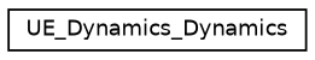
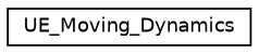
  digraph {
    rankdir=TB
-   n1 [color=black fillcolor=white fontname=Helvetica fontsize=10 height=0.2 label=UE_Dynamics_Dynamics shape=record style=filled width=0.4]
+   n1 [color=black fillcolor=white fontname=Helvetica fontsize=10 height=0.2 label=UE_Moving_Dynamics shape=record style=filled width=0.4]
  }
